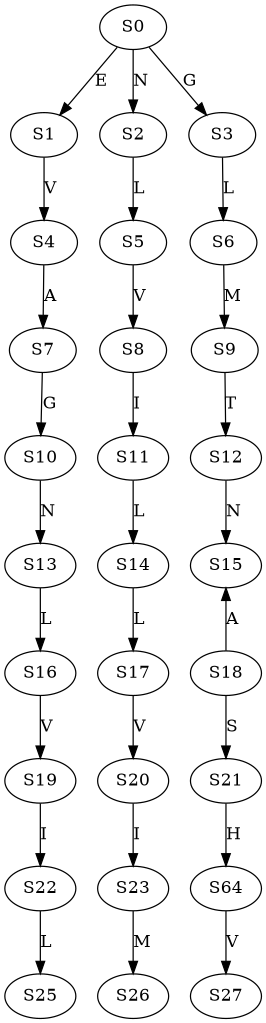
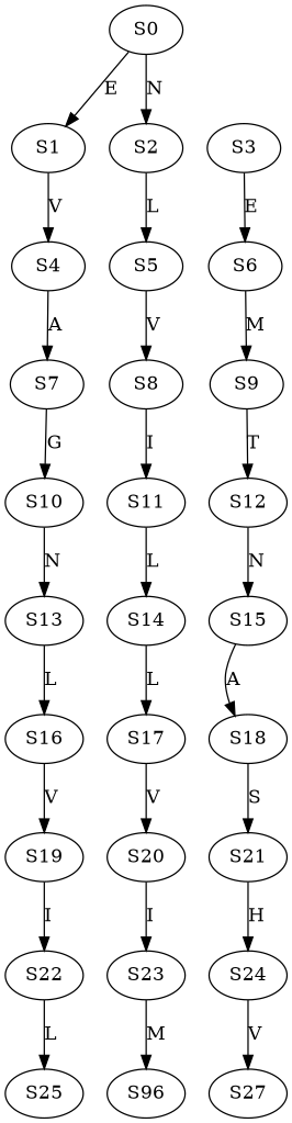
  strict digraph {
    S0
    S1
    S2
    S3
    S4
    S5
    S6
    S7
    S8
    S9
    S10
    S11
    S12
    S13
    S14
    S15
    S16
    S17
    S18
    S19
    S20
    S21
    S22
    S23
-   S24 [label=S64]
+   S24
    S25
-   S26
+   S26 [label=S96]
    S27
    S0 -> S1 [label=E]
    S0 -> S2 [label=N]
-   S0 -> S3 [label=G]
    S1 -> S4 [label=V]
    S2 -> S5 [label=L]
-   S3 -> S6 [label=L]
+   S3 -> S6 [label=E]
    S4 -> S7 [label=A]
    S5 -> S8 [label=V]
    S6 -> S9 [label=M]
    S7 -> S10 [label=G]
    S8 -> S11 [label=I]
    S9 -> S12 [label=T]
    S10 -> S13 [label=N]
    S11 -> S14 [label=L]
    S12 -> S15 [label=N]
    S13 -> S16 [label=L]
    S14 -> S17 [label=L]
-   S18 -> S15 [label=A]
+   S15 -> S18 [label=A]
    S16 -> S19 [label=V]
    S17 -> S20 [label=V]
    S18 -> S21 [label=S]
    S19 -> S22 [label=I]
    S20 -> S23 [label=I]
    S21 -> S24 [label=H]
    S22 -> S25 [label=L]
    S23 -> S26 [label=M]
    S24 -> S27 [label=V]
  }
